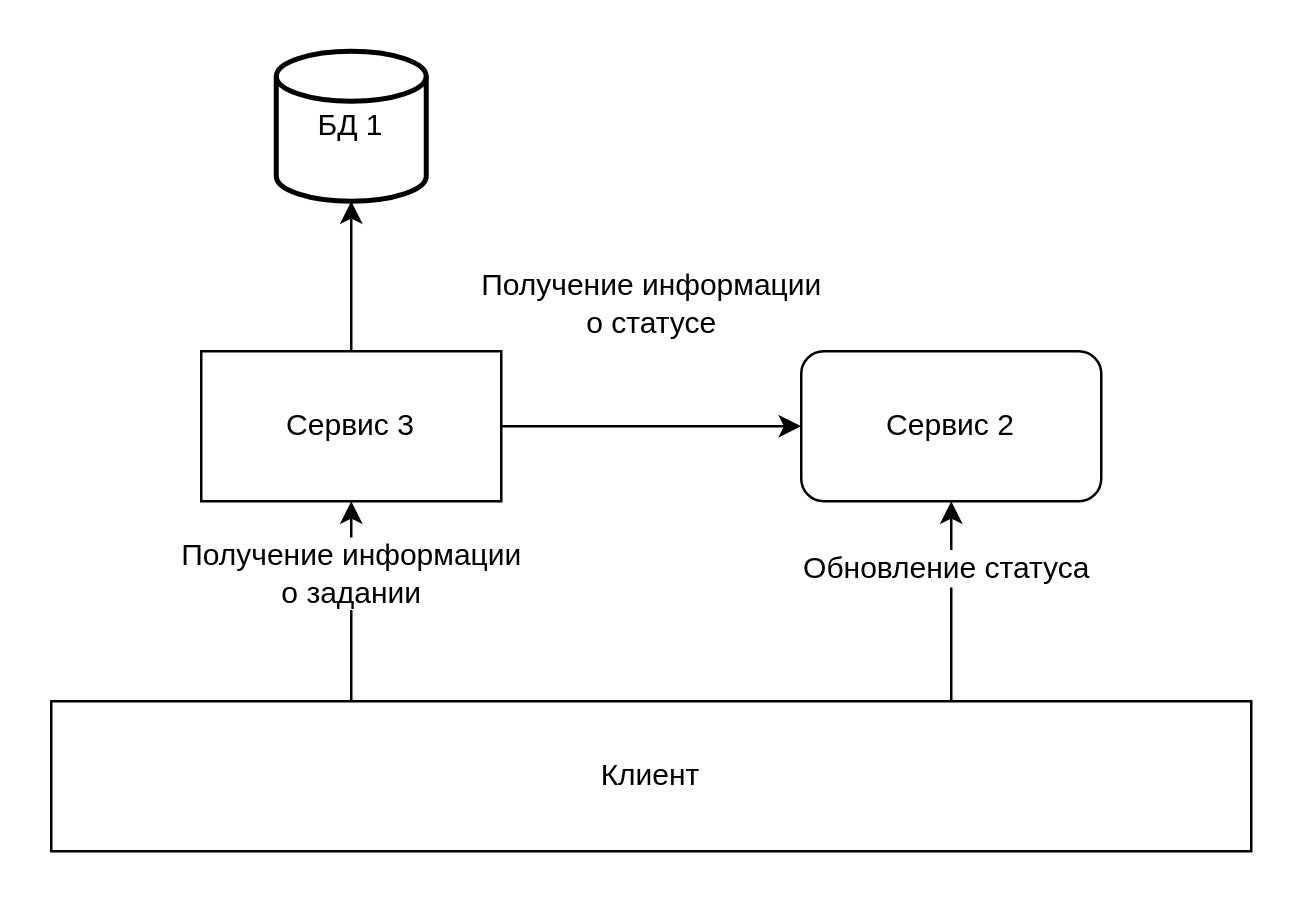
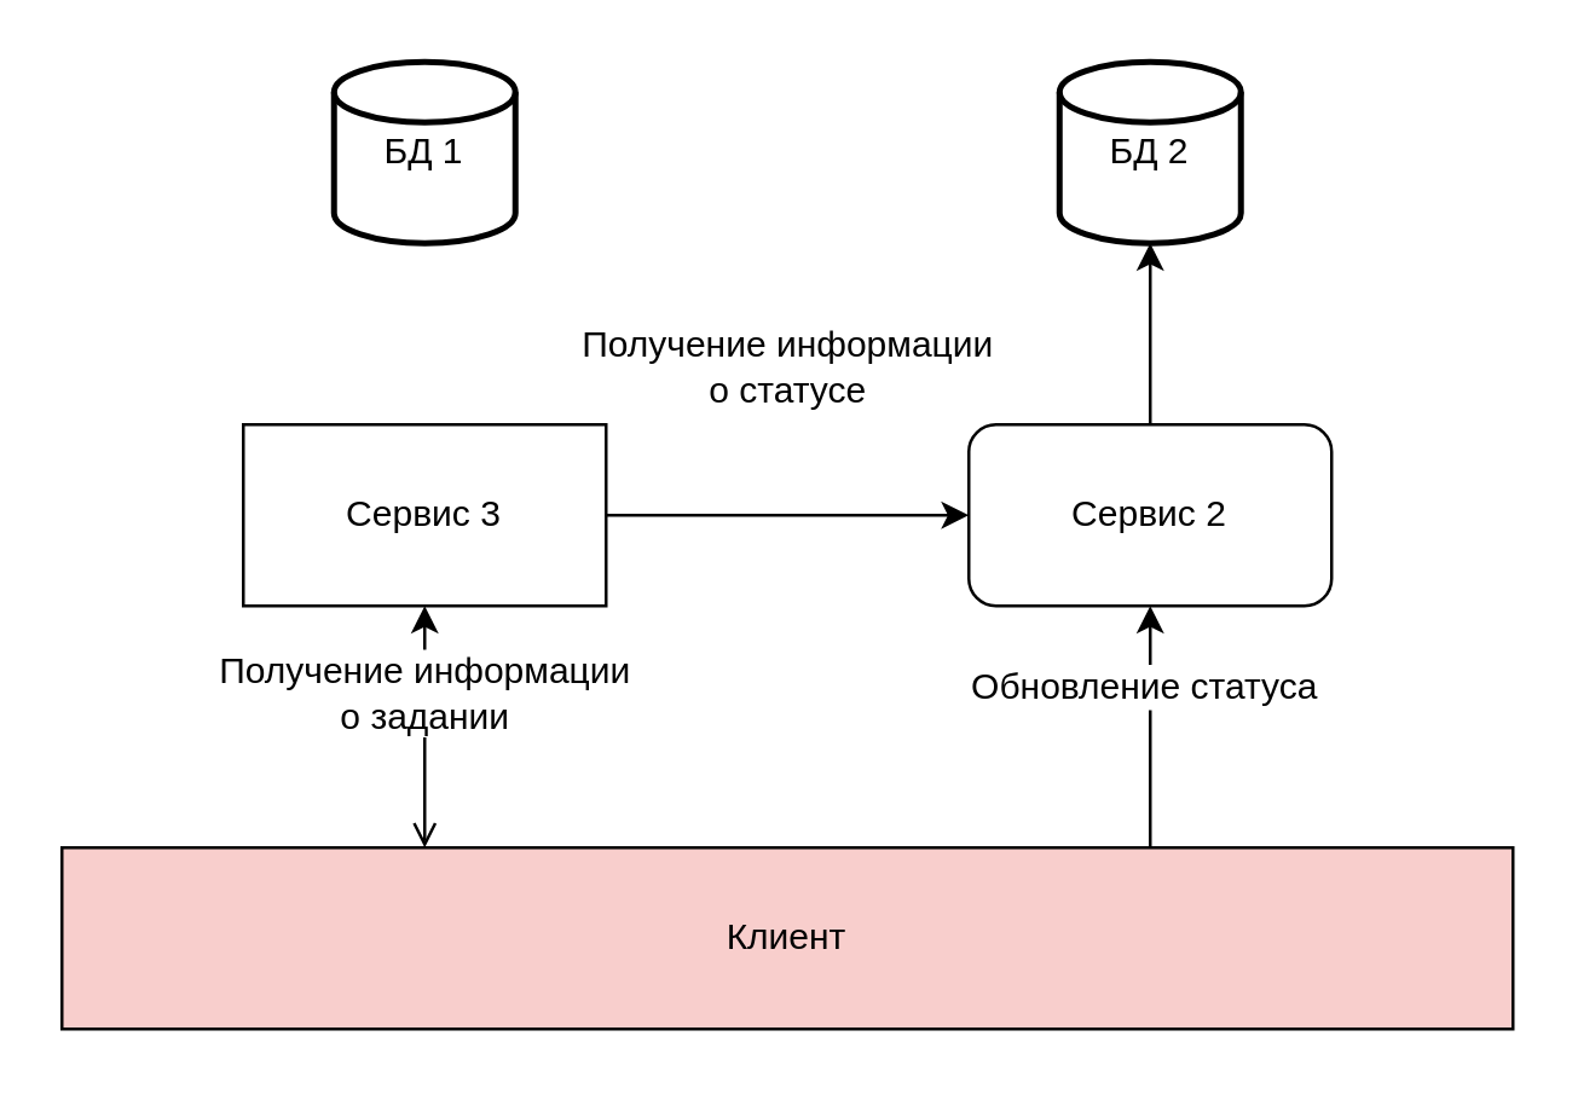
  <mxCell id="0" />
  <mxCell id="1" parent="0" />
  <mxCell id="2" style="edgeStyle=orthogonalEdgeStyle;rounded=0;orthogonalLoop=1;jettySize=auto;html=1;startArrow=none;startFill=0;endArrow=classic;endFill=1;entryX=0;entryY=0.5;entryDx=0;entryDy=0;" edge="1" parent="1" source="6" target="14"><mxGeometry relative="1" as="geometry"><mxPoint x="320" y="170" as="targetPoint" /></mxGeometry></mxCell>
  <mxCell id="3" value="Получение информации&lt;br&gt;о статусе" style="text;html=1;align=center;verticalAlign=middle;resizable=0;points=[];;labelBackgroundColor=#ffffff;" vertex="1" connectable="0" parent="2"><mxGeometry x="-0.181" relative="1" as="geometry"><mxPoint x="10.86" y="-49.86" as="offset" /></mxGeometry></mxCell>
- <mxCell id="4" style="edgeStyle=orthogonalEdgeStyle;rounded=0;orthogonalLoop=1;jettySize=auto;html=1;entryX=0.25;entryY=0;entryDx=0;entryDy=0;startArrow=classic;startFill=1;endArrow=none;endFill=0;" edge="1" parent="1" source="6" target="11"><mxGeometry relative="1" as="geometry" /></mxCell>
+ <mxCell id="4" style="edgeStyle=orthogonalEdgeStyle;rounded=0;orthogonalLoop=1;jettySize=auto;html=1;entryX=0.25;entryY=0;entryDx=0;entryDy=0;startArrow=classic;startFill=1;endArrow=open;endFill=0;" edge="1" parent="1" source="6" target="11"><mxGeometry relative="1" as="geometry" /></mxCell>
  <mxCell id="5" value="Получение информации&lt;br&gt;о задании" style="text;html=1;align=center;verticalAlign=middle;resizable=0;points=[];;labelBackgroundColor=#ffffff;" vertex="1" connectable="0" parent="4"><mxGeometry x="0.002" y="-12" relative="1" as="geometry"><mxPoint x="11" y="-12" as="offset" /></mxGeometry></mxCell>
  <mxCell id="6" value="Сервис 3" style="rounded=0;whiteSpace=wrap;html=1;" vertex="1" parent="1"><mxGeometry x="80" y="140" width="120" height="60" as="geometry" /></mxCell>
- <mxCell id="7" style="edgeStyle=orthogonalEdgeStyle;rounded=0;orthogonalLoop=1;jettySize=auto;html=1;startArrow=classic;startFill=1;endArrow=none;endFill=0;" edge="1" parent="1" source="8" target="6"><mxGeometry relative="1" as="geometry" /></mxCell>
  <mxCell id="8" value="БД 1" style="strokeWidth=2;html=1;shape=mxgraph.flowchart.database;whiteSpace=wrap;" vertex="1" parent="1"><mxGeometry x="110" y="20" width="60" height="60" as="geometry" /></mxCell>
- <mxCell id="11" value="Клиент" style="rounded=0;whiteSpace=wrap;html=1;" vertex="1" parent="1"><mxGeometry x="20" y="280" width="480" height="60" as="geometry" /></mxCell>
+ <mxCell id="9" style="edgeStyle=orthogonalEdgeStyle;rounded=0;orthogonalLoop=1;jettySize=auto;html=1;entryX=0.5;entryY=0;entryDx=0;entryDy=0;endArrow=none;endFill=0;startArrow=classic;startFill=1;" edge="1" parent="1" source="10" target="14"><mxGeometry relative="1" as="geometry"><mxPoint x="380" y="140" as="targetPoint" /></mxGeometry></mxCell>
+ <mxCell id="10" value="БД 2" style="strokeWidth=2;html=1;shape=mxgraph.flowchart.database;whiteSpace=wrap;" vertex="1" parent="1"><mxGeometry x="350" y="20" width="60" height="60" as="geometry" /></mxCell>
+ <mxCell id="11" value="Клиент" style="rounded=0;whiteSpace=wrap;html=1;fillColor=#f8cecc;" vertex="1" parent="1"><mxGeometry x="20" y="280" width="480" height="60" as="geometry" /></mxCell>
  <mxCell id="12" style="edgeStyle=orthogonalEdgeStyle;rounded=0;orthogonalLoop=1;jettySize=auto;html=1;entryX=0.75;entryY=0;entryDx=0;entryDy=0;startArrow=classic;startFill=1;endArrow=none;endFill=0;" edge="1" parent="1" source="14" target="11"><mxGeometry relative="1" as="geometry" /></mxCell>
  <mxCell id="13" value="Обновление статуса" style="text;html=1;align=center;verticalAlign=middle;resizable=0;points=[];;labelBackgroundColor=#ffffff;" vertex="1" connectable="0" parent="12"><mxGeometry x="0.002" y="-15" relative="1" as="geometry"><mxPoint x="12" y="-14" as="offset" /></mxGeometry></mxCell>
  <mxCell id="14" value="Сервис 2&lt;br&gt;" style="whiteSpace=wrap;html=1;rounded=1;" vertex="1" parent="1"><mxGeometry x="320" y="140" width="120" height="60" as="geometry" /></mxCell>
